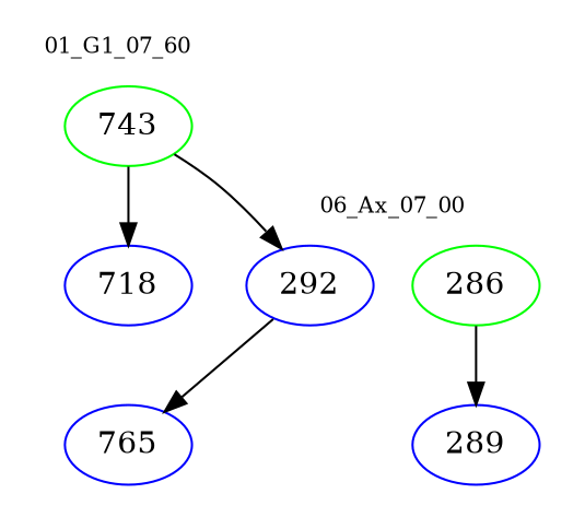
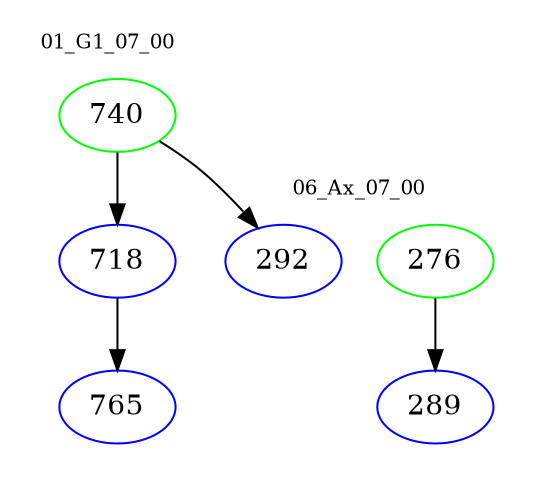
  digraph {
    node [color=blue]
    edge [color=black]
-   n1 [color=green label=286]
+   n1 [color=green label=276]
    n2 [label=289]
    n3 [label=292]
-   n4 [color=green label=743]
+   n4 [color=green label=740]
    n5 [label=718]
    n6 [label=765]
    subgraph cluster_1 {
      color=white
      fontsize=10
      label="06_Ax_07_00"
      n1
      n2
      n3
    }
    subgraph cluster_2 {
      color=white
      fontsize=10
-     label="01_G1_07_60"
+     label="01_G1_07_00"
      n4
      n5
      n6
    }
    n1 -> n2
    n4 -> n3
    n4 -> n5
-   n3 -> n6
+   n5 -> n6
  }
